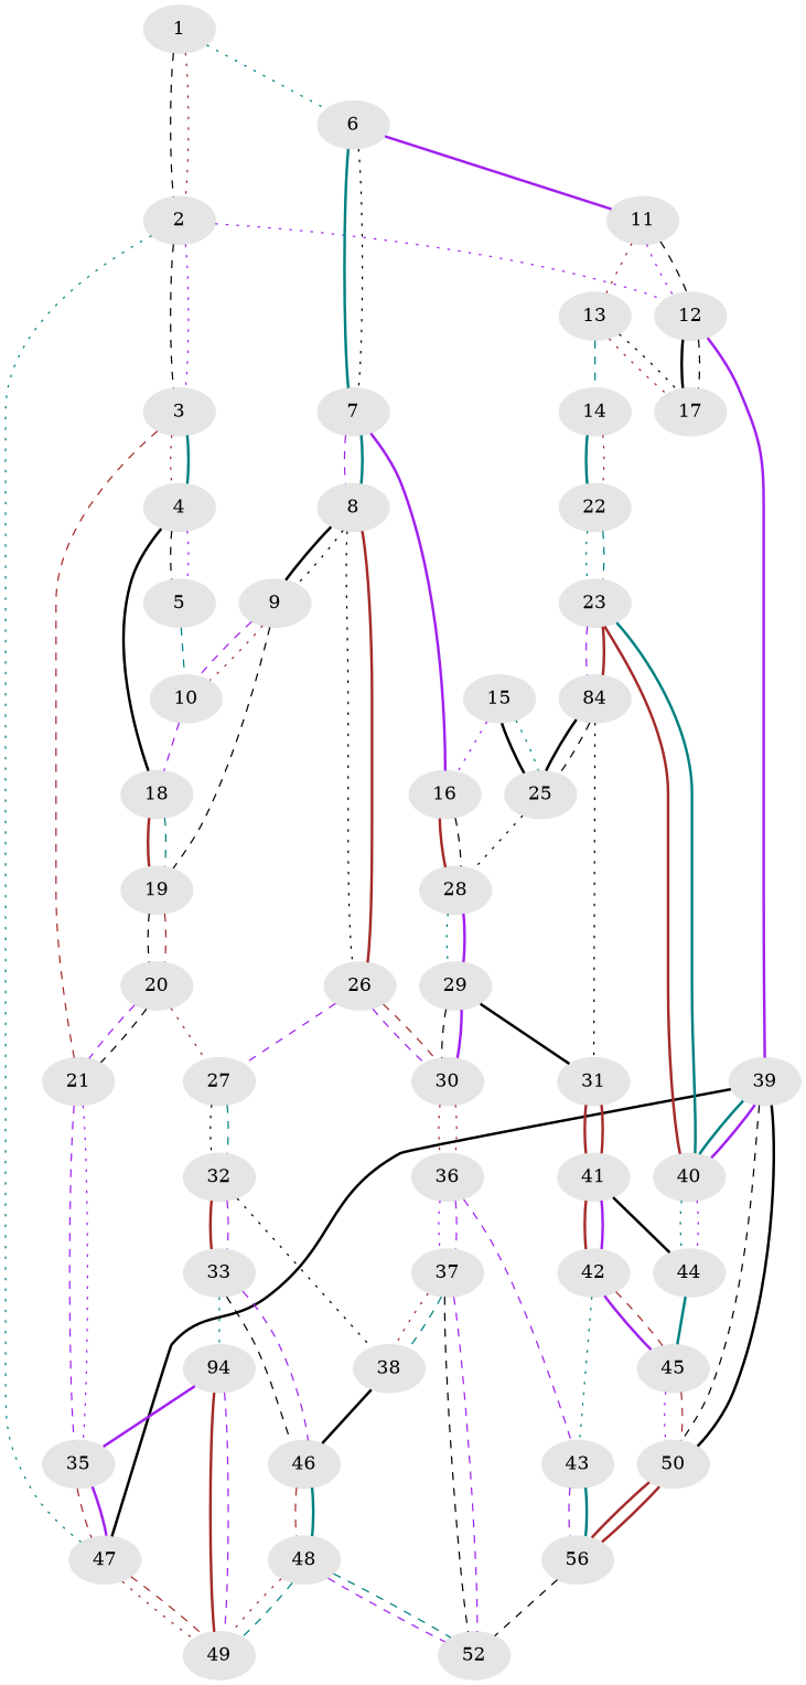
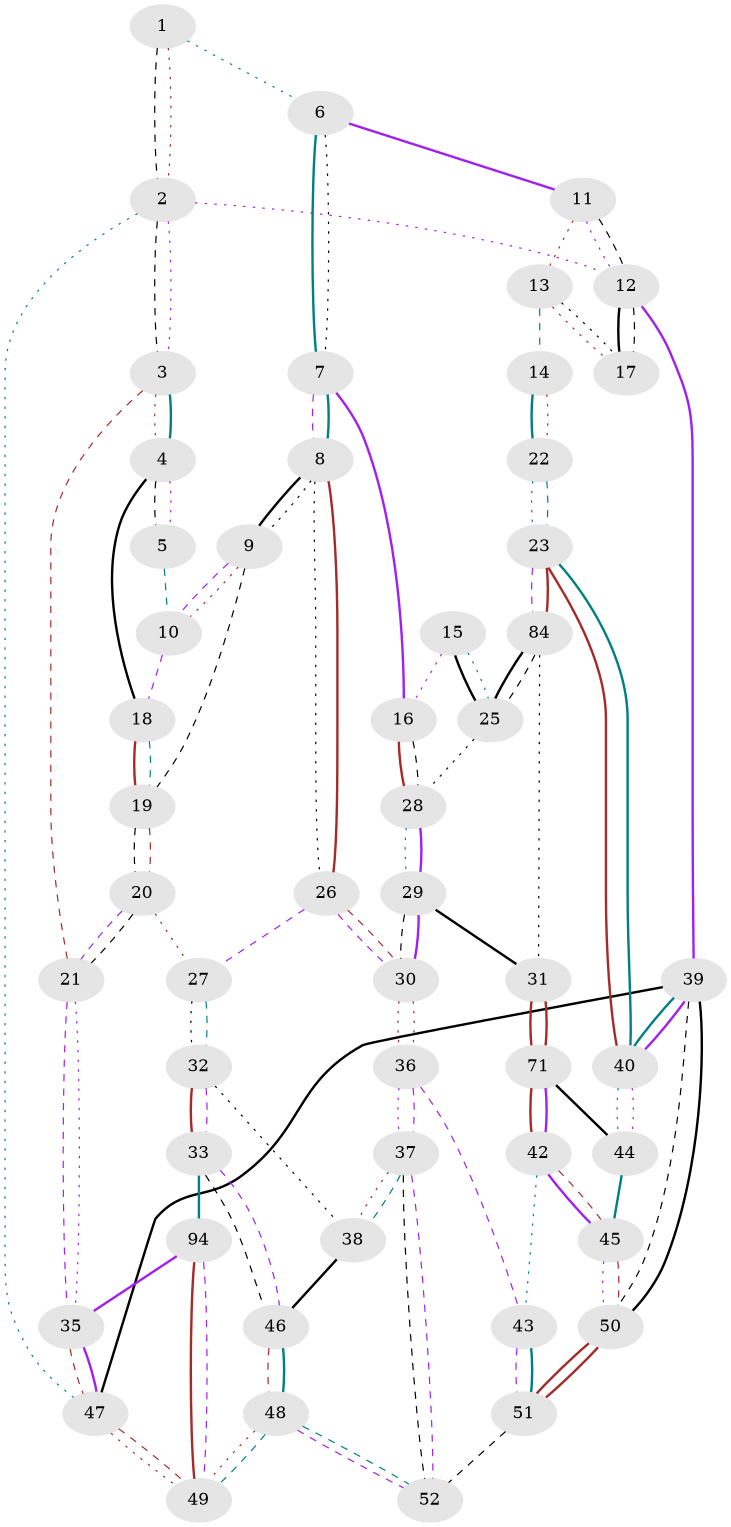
  graph {
    node [color=gray90 style=filled]
    edge [color=purple style=dashed]
    1
    2
    6
    3
    12
    47
    7
    11
    4
    21
    17
    39
    49
    5
    18
    35
    10
    19
    8
    16
    13
    9
    26
    28
    27
    30
    20
    14
    40
    50
    22
    15
    25
    23
    29
    32
    n37 [label=84]
    31
    44
-   41
+   41 [label=71]
    36
    33
    38
    37
    43
    42
    n47 [label=94]
    46
    48
    52
-   51 [label=56]
+   51
    45
    1 -- 2 [color=black]
    1 -- 2 [color=brown style=dotted]
    1 -- 6 [color=teal style=dotted]
    2 -- 3 [color=black]
    2 -- 3 [style=dotted]
    2 -- 12 [style=dotted]
    2 -- 47 [color=teal style=dotted]
    6 -- 7 [color=teal style=bold]
    6 -- 7 [color=black style=dotted]
    6 -- 11 [style=bold]
    3 -- 4 [color=brown style=dotted]
    3 -- 4 [color=teal style=bold]
    3 -- 21 [color=brown]
    12 -- 17 [color=black style=bold]
    12 -- 17 [color=black]
    12 -- 39 [style=bold]
    47 -- 49 [color=brown style=dotted]
    47 -- 49 [color=brown]
    7 -- 8
    7 -- 8 [color=teal style=bold]
    7 -- 16 [style=bold]
    11 -- 12 [style=dotted]
    11 -- 12 [color=black]
    11 -- 13 [color=brown style=dotted]
    4 -- 5 [color=black]
    4 -- 5 [style=dotted]
    4 -- 18 [color=black style=bold]
    21 -- 35
    21 -- 35 [style=dotted]
    39 -- 47 [color=black style=bold]
    39 -- 40 [color=teal style=bold]
    39 -- 40 [style=bold]
    39 -- 50 [color=black]
    39 -- 50 [color=black style=bold]
    5 -- 10 [color=teal]
    18 -- 19 [color=brown style=bold]
    18 -- 19 [color=teal]
    35 -- 47 [color=brown]
    35 -- 47 [style=bold]
    10 -- 18
    19 -- 20 [color=black]
    19 -- 20 [color=brown]
    8 -- 9 [color=black style=bold]
    8 -- 9 [color=black style=dotted]
    8 -- 26 [color=black style=dotted]
    8 -- 26 [color=brown style=bold]
    16 -- 28 [color=brown style=bold]
    16 -- 28 [color=black]
    13 -- 17 [color=brown style=dotted]
    13 -- 17 [color=black style=dotted]
    13 -- 14 [color=teal]
    9 -- 10
    9 -- 10 [color=brown style=dotted]
    9 -- 19 [color=black]
    26 -- 27
    26 -- 30
    26 -- 30 [color=brown]
    28 -- 29 [color=teal style=dotted]
    28 -- 29 [style=bold]
    27 -- 32 [color=black style=dotted]
    27 -- 32 [color=teal]
    30 -- 36 [color=brown style=dotted]
    30 -- 36 [color=brown style=dotted]
    20 -- 21
    20 -- 21 [color=black]
    20 -- 27 [color=brown style=dotted]
    14 -- 22 [color=teal style=bold]
    14 -- 22 [color=brown style=dotted]
    40 -- 44 [color=teal style=dotted]
    40 -- 44 [style=dotted]
    50 -- 51 [color=brown style=bold]
    50 -- 51 [color=brown style=bold]
    22 -- 23 [color=teal style=dotted]
    22 -- 23 [color=teal]
    15 -- 16 [style=dotted]
    15 -- 25 [color=black style=bold]
    15 -- 25 [color=teal style=dotted]
    25 -- 28 [color=black style=dotted]
    23 -- 40 [color=brown style=bold]
    23 -- 40 [color=teal style=bold]
    23 -- n37
    23 -- n37 [color=brown style=bold]
    29 -- 30 [color=black]
    29 -- 30 [style=bold]
    29 -- 31 [color=black style=bold]
    32 -- 33 [color=brown style=bold]
    32 -- 33
    32 -- 38 [color=black style=dotted]
    n37 -- 25 [color=black style=bold]
    n37 -- 25 [color=black]
    n37 -- 31 [color=black style=dotted]
    31 -- 41 [color=brown style=bold]
    31 -- 41 [color=brown style=bold]
    44 -- 45 [color=teal style=bold]
    41 -- 44 [color=black style=bold]
    41 -- 42 [color=brown style=bold]
    41 -- 42 [style=bold]
    36 -- 37 [style=dotted]
    36 -- 37
    36 -- 43
-   33 -- n47 [color=teal style=dotted]
+   33 -- n47 [color=teal style=bold]
    33 -- 46 [color=black]
    33 -- 46
    38 -- 46 [color=black style=bold]
    37 -- 38 [color=brown style=dotted]
    37 -- 38 [color=teal]
    37 -- 52 [color=black]
    37 -- 52
    43 -- 51
    43 -- 51 [color=teal style=bold]
    42 -- 43 [color=teal style=dotted]
    42 -- 45 [style=bold]
    42 -- 45 [color=brown]
    n47 -- 49 [color=brown style=bold]
    n47 -- 49
    n47 -- 35 [style=bold]
    46 -- 48 [color=brown]
    46 -- 48 [color=teal style=bold]
    48 -- 49 [color=brown style=dotted]
    48 -- 49 [color=teal]
    48 -- 52
    48 -- 52 [color=teal]
    51 -- 52 [color=black]
    45 -- 50 [style=dotted]
    45 -- 50 [color=brown]
  }
